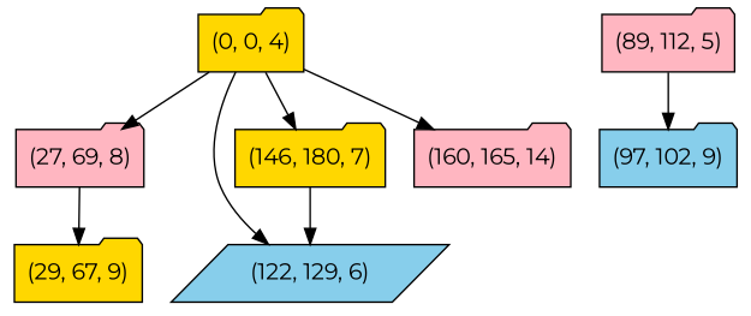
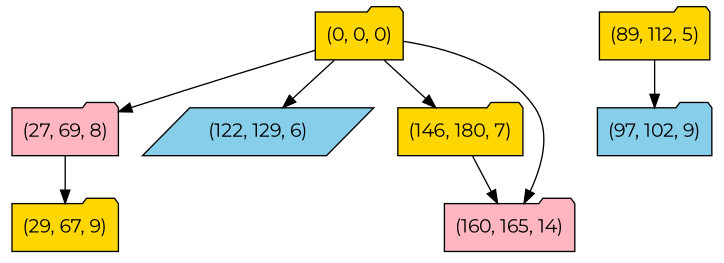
  digraph {
    fontname=Montserrat
    node [fillcolor=gold fontname=Montserrat shape=folder style=filled]
    edge [fontname=Montserrat]
    "(27, 69, 8)" [fillcolor=lightpink]
-   "(0, 0, 0)" [label="(0, 0, 4)"]
+   "(0, 0, 0)"
    "(122, 129, 6)" [fillcolor=skyblue shape=parallelogram]
    "(146, 180, 7)"
    "(160, 165, 14)" [fillcolor=lightpink]
    "(29, 67, 9)"
    "(97, 102, 9)" [fillcolor=skyblue]
-   "(89, 112, 5)" [fillcolor=lightpink]
+   "(89, 112, 5)"
    "(27, 69, 8)" -> "(29, 67, 9)"
    "(0, 0, 0)" -> "(27, 69, 8)"
    "(0, 0, 0)" -> "(122, 129, 6)"
    "(0, 0, 0)" -> "(146, 180, 7)"
    "(0, 0, 0)" -> "(160, 165, 14)"
-   "(146, 180, 7)" -> "(122, 129, 6)"
+   "(146, 180, 7)" -> "(160, 165, 14)"
    "(89, 112, 5)" -> "(97, 102, 9)"
  }
